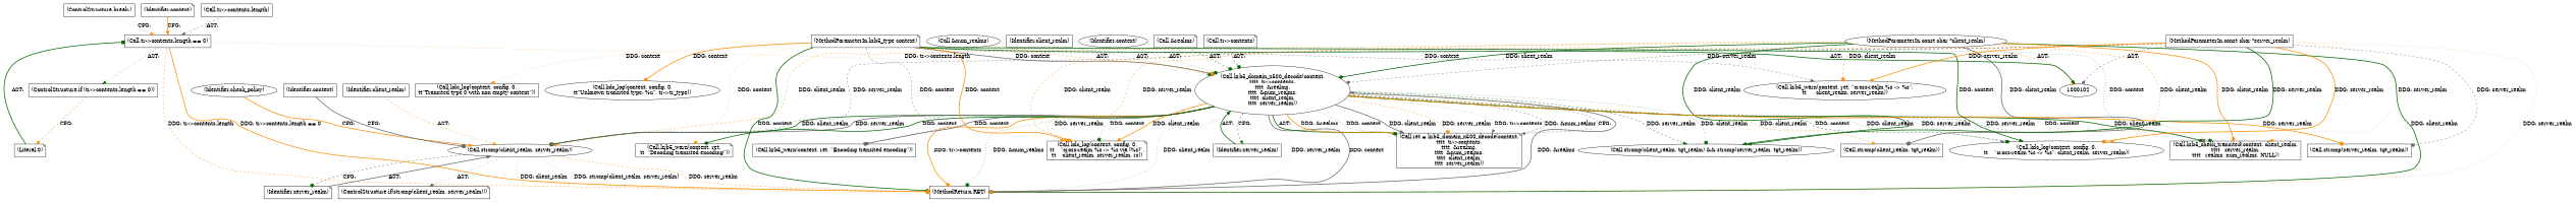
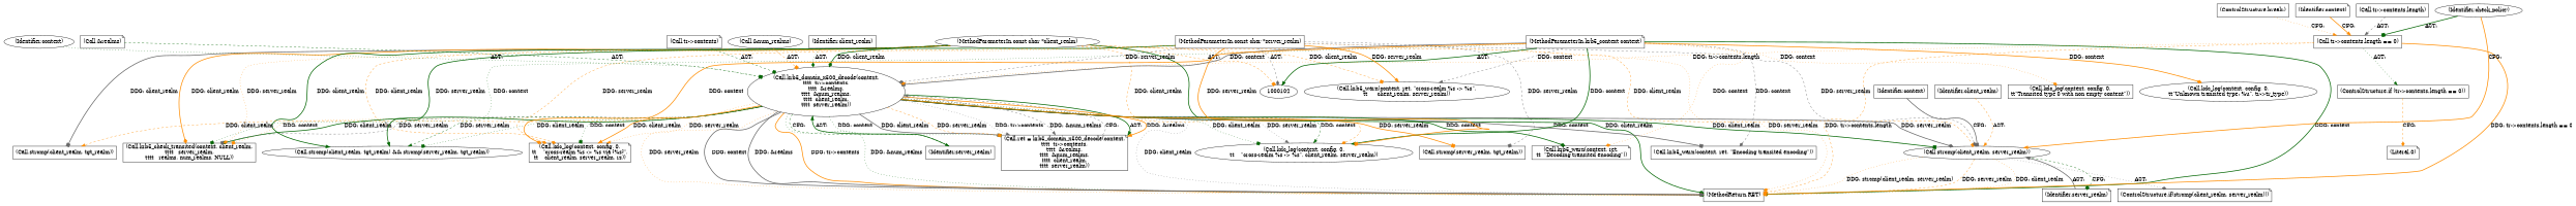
  digraph {
    node [shape=box]
    edge [arrowhead=normal color=darkorange style=bold]
    n1 [label="(Call,strcmp(client_realm, server_realm))" shape=ellipse]
    n2 [label="(MethodReturn,RET)"]
    n3 [label="(Identifier,server_realm)" shape=note]
    n4 [label="(ControlStructure,if(strcmp(client_realm, server_realm)))" shape=note]
    n5 [label="(MethodParameterIn,const char *client_realm)" shape=ellipse]
    n6 [label="(Call,krb5_domain_x500_decode(context,\n\t\t\t\t  tr->contents,\n\t\t\t\t  &realms,\n\t\t\t\t  &num_realms,\n\t\t\t\t  client_realm,\n\t\t\t\t  server_realm))" shape=ellipse]
    n7 [label="(Call,krb5_warn(context, ret, \"cross-realm %s -> %s\",\n\t\t      client_realm, server_realm))" shape=ellipse]
    n8 [label="(Call,strcmp(client_realm, tgt_realm))"]
    n9 [label="(Call,kdc_log(context, config, 0,\n\t\t    \"cross-realm %s -> %s\", client_realm, server_realm))" shape=ellipse]
    n10 [label="(Call,krb5_check_transited(context, client_realm,\n\t\t\t\t   server_realm,\n\t\t\t\t   realms, num_realms, NULL))"]
    n11 [label="(Call,strcmp(client_realm, tgt_realm) && strcmp(server_realm, tgt_realm))" shape=ellipse]
    n12 [label="(Call,kdc_log(context, config, 0,\n\t\t    \"cross-realm %s -> %s via [%s]\",\n\t\t    client_realm, server_realm, rs))" shape=note]
    1000102 [shape=ellipse]
    n14 [label="(Call,krb5_warn(context, ret, \"Encoding transited encoding\"))"]
    n15 [label="(Call,krb5_warn(context, ret,\n \t\t  \"Decoding transited encoding\"))" shape=note]
    n16 [label="(Identifier,server_realm)"]
    n17 [label="(Call,ret = krb5_domain_x500_decode(context,\n\t\t\t\t  tr->contents,\n\t\t\t\t  &realms,\n\t\t\t\t  &num_realms,\n\t\t\t\t  client_realm,\n\t\t\t\t  server_realm))" shape=note]
    n18 [label="(Call,strcmp(server_realm, tgt_realm))"]
-   n19 [label="(MethodParameterIn,krb5_type context)" shape=note]
+   n19 [label="(MethodParameterIn,krb5_context context)" shape=note]
    n20 [label="(Call,kdc_log(context, config, 0,\n\t\t\"Transited type 0 with non empty content\"))"]
    n21 [label="(Call,kdc_log(context, config, 0,\n\t\t\"Unknown transited type: %u\", tr->tr_type))" shape=ellipse]
    n22 [label="(Call,tr->contents.length == 0)"]
    n23 [label="(ControlStructure,if (tr->contents.length == 0))"]
    n24 [label="(Literal,0)" shape=note]
    n25 [label="(MethodParameterIn,const char *server_realm)"]
    n26 [label="(Call,&num_realms)" shape=ellipse]
    n27 [label="(Identifier,client_realm)"]
    n28 [label="(Identifier,context)" shape=ellipse]
    n29 [label="(Identifier,check_policy)" shape=ellipse]
    n30 [label="(ControlStructure,break;)"]
    n31 [label="(Identifier,context)"]
    n32 [label="(Identifier,context)" shape=note]
    n33 [label="(Call,&realms)" shape=note]
    n34 [label="(Call,tr->contents.length)"]
    n35 [label="(Call,tr->contents)" shape=note]
    n36 [label="(Identifier,client_realm)"]
    n1 -> n2 [arrowhead=diamond label="DDG: server_realm" style=dashed]
    n1 -> n2 [label="DDG: client_realm" style=dotted]
    n1 -> n2 [arrowhead=box label="DDG: strcmp(client_realm, server_realm)" style=dotted]
    n1 -> n3 [arrowhead=box color=darkgreen label="CFG: " style=dashed]
    n1 -> n4 [arrowhead=diamond color=gray40 label="AST: " style=dotted]
    n3 -> n1 [color=gray40 label="AST: "]
    n5 -> n1 [arrowhead=box label="DDG: client_realm" style=dashed]
    n5 -> n2 [arrowhead=diamond color=darkgreen label="DDG: client_realm"]
    n5 -> n6 [arrowhead=diamond color=darkgreen label="DDG: client_realm"]
    n5 -> n7 [arrowhead=box label="DDG: client_realm" style=dashed]
    n5 -> n8 [arrowhead=box color=gray40 label="DDG: client_realm"]
    n5 -> n9 [arrowhead=diamond label="DDG: client_realm" style=dashed]
    n5 -> n10 [arrowhead=diamond label="DDG: client_realm"]
    n5 -> n11 [color=darkgreen label="DDG: client_realm"]
    n5 -> n12 [arrowhead=diamond label="DDG: client_realm" style=dashed]
    n5 -> 1000102 [arrowhead=box label="AST: " style=dashed]
    n6 -> n1 [arrowhead=box color=darkgreen label="DDG: client_realm"]
    n6 -> n1 [arrowhead=diamond color=gray40 label="DDG: server_realm"]
    n6 -> n2 [arrowhead=diamond label="DDG: tr->contents"]
    n6 -> n2 [arrowhead=box color=darkgreen label="DDG: &num_realms" style=dotted]
    n6 -> n2 [arrowhead=diamond color=gray40 label="DDG: client_realm" style=dotted]
    n6 -> n2 [label="DDG: server_realm" style=dotted]
    n6 -> n2 [color=gray40 label="DDG: context"]
    n6 -> n2 [arrowhead=diamond color=gray40 label="DDG: &realms"]
    n6 -> n8 [label="DDG: client_realm" style=dashed]
    n6 -> n9 [color=darkgreen label="DDG: context" style=dashed]
    n6 -> n9 [arrowhead=box color=darkgreen label="DDG: client_realm" style=dotted]
    n6 -> n9 [color=gray40 label="DDG: server_realm" style=dotted]
    n6 -> n10 [arrowhead=box label="DDG: context" style=dotted]
    n6 -> n10 [arrowhead=diamond color=darkgreen label="DDG: client_realm"]
    n6 -> n10 [arrowhead=box color=gray40 label="DDG: server_realm" style=dashed]
    n6 -> n11 [arrowhead=box color=darkgreen label="DDG: client_realm" style=dotted]
    n6 -> n11 [color=darkgreen label="DDG: server_realm" style=dashed]
    n6 -> n12 [arrowhead=box color=darkgreen label="DDG: context" style=dotted]
    n6 -> n12 [label="DDG: client_realm"]
    n6 -> n12 [label="DDG: server_realm" style=dotted]
    n6 -> n14 [arrowhead=box color=gray40 label="DDG: context"]
    n6 -> n15 [arrowhead=diamond color=darkgreen label="DDG: context"]
    n6 -> n16 [color=darkgreen label="CFG: " style=dashed]
    n6 -> n17 [color=darkgreen label="AST: "]
    n6 -> n17 [label="DDG: &realms"]
    n6 -> n17 [arrowhead=box color=darkgreen label="DDG: context" style=dotted]
    n6 -> n17 [color=gray40 label="DDG: client_realm"]
    n6 -> n17 [arrowhead=box label="DDG: server_realm" style=dashed]
    n6 -> n17 [color=gray40 label="DDG: tr->contents" style=dotted]
    n6 -> n17 [color=gray40 label="DDG: &num_realms" style=dashed]
    n6 -> n18 [arrowhead=box label="DDG: server_realm"]
    n16 -> n6 [color=darkgreen label="AST: "]
    n17 -> n6 [color=gray40 label="CFG: " style=dashed]
    n19 -> n2 [arrowhead=diamond color=darkgreen label="DDG: context"]
    n19 -> n6 [arrowhead=box color=gray40 label="DDG: context"]
    n19 -> n7 [color=gray40 label="DDG: context" style=dashed]
    n19 -> n9 [color=darkgreen label="DDG: context"]
    n19 -> n10 [arrowhead=box color=darkgreen label="DDG: context" style=dotted]
    n19 -> n12 [arrowhead=diamond label="DDG: context"]
    n19 -> 1000102 [color=darkgreen label="AST: "]
    n19 -> n14 [arrowhead=diamond color=gray40 label="DDG: context" style=dashed]
    n19 -> n15 [arrowhead=diamond label="DDG: context" style=dotted]
    n19 -> n20 [arrowhead=diamond label="DDG: context" style=dotted]
    n19 -> n21 [arrowhead=diamond label="DDG: context"]
    n22 -> n2 [arrowhead=diamond label="DDG: tr->contents.length" style=dashed]
    n22 -> n2 [arrowhead=box label="DDG: tr->contents.length == 0"]
    n22 -> n6 [arrowhead=diamond label="DDG: tr->contents.length" style=dotted]
    n22 -> n23 [color=darkgreen label="AST: " style=dotted]
    n23 -> n24 [arrowhead=diamond label="CFG: " style=dashed]
-   n24 -> n22 [arrowhead=box color=darkgreen label="AST: "]
+   n29 -> n22 [arrowhead=box color=darkgreen label="AST: "]
    n25 -> n1 [arrowhead=diamond color=gray40 label="DDG: server_realm" style=dashed]
    n25 -> n2 [arrowhead=diamond label="DDG: server_realm" style=dotted]
    n25 -> n6 [arrowhead=diamond color=gray40 label="DDG: server_realm" style=dashed]
    n25 -> n7 [label="DDG: server_realm"]
    n25 -> n9 [arrowhead=box label="DDG: server_realm"]
    n25 -> n10 [arrowhead=diamond label="DDG: server_realm" style=dotted]
    n25 -> n11 [color=darkgreen label="DDG: server_realm"]
    n25 -> n12 [arrowhead=diamond label="DDG: server_realm" style=dashed]
    n25 -> 1000102 [arrowhead=diamond color=gray40 label="AST: " style=dashed]
    n25 -> n18 [arrowhead=box color=gray40 label="DDG: server_realm" style=dashed]
    n26 -> n6 [arrowhead=box label="AST: " style=dashed]
    n27 -> n6 [arrowhead=diamond color=darkgreen label="AST: " style=dotted]
    n28 -> n6 [arrowhead=box color=darkgreen label="AST: " style=dotted]
    n29 -> n1 [label="CFG: "]
    n30 -> n22 [label="CFG: " style=dotted]
    n31 -> n1 [arrowhead=box color=gray40 label="CFG: "]
    n32 -> n22 [label="CFG: "]
    n33 -> n6 [arrowhead=box color=darkgreen label="AST: " style=dashed]
    n34 -> n22 [color=gray40 label="AST: " style=dashed]
    n35 -> n6 [arrowhead=box color=darkgreen label="AST: " style=dashed]
    n36 -> n1 [label="AST: " style=dashed]
  }
